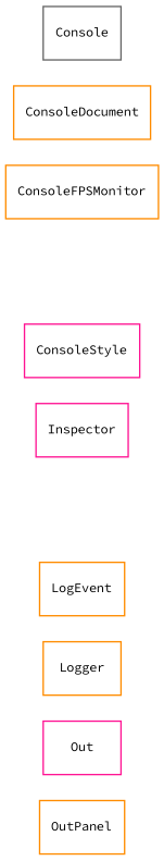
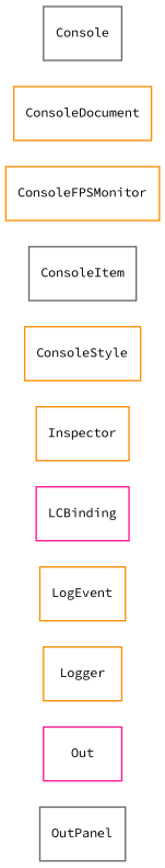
  strict digraph {
    rankdir=LR
    fontname="Source Code Pro"
    node [color=darkorange fontname="Source Code Pro" fontsize=9 shape=record]
-   n1 [label=OutPanel]
+   n1 [color=gray40 label=OutPanel]
    n2 [color=deeppink label=Out]
    n3 [label=Logger]
    n4 [label=LogEvent]
-   n6 [color=deeppink label=Inspector]
-   n7 [color=deeppink label=ConsoleStyle]
+   n5 [color=deeppink label=LCBinding]
+   n6 [label=Inspector]
+   n7 [label=ConsoleStyle]
+   n8 [color=gray40 label=ConsoleItem]
    n9 [label=ConsoleFPSMonitor]
    n10 [label=ConsoleDocument]
    n11 [color=gray40 label=Console]
  }
